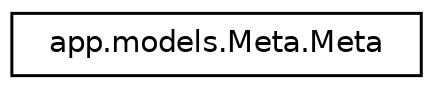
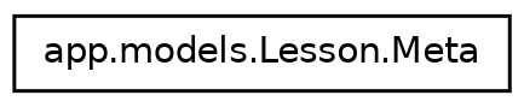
  digraph {
    rankdir=LR
-   n1 [color=black fillcolor=white fontname=Helvetica fontsize=10 height=0.2 label="app.models.Meta.Meta" shape=record style=filled width=0.4]
+   n1 [color=black fillcolor=white fontname=Helvetica fontsize=10 height=0.2 label="app.models.Lesson.Meta" shape=record style=filled width=0.4]
  }
